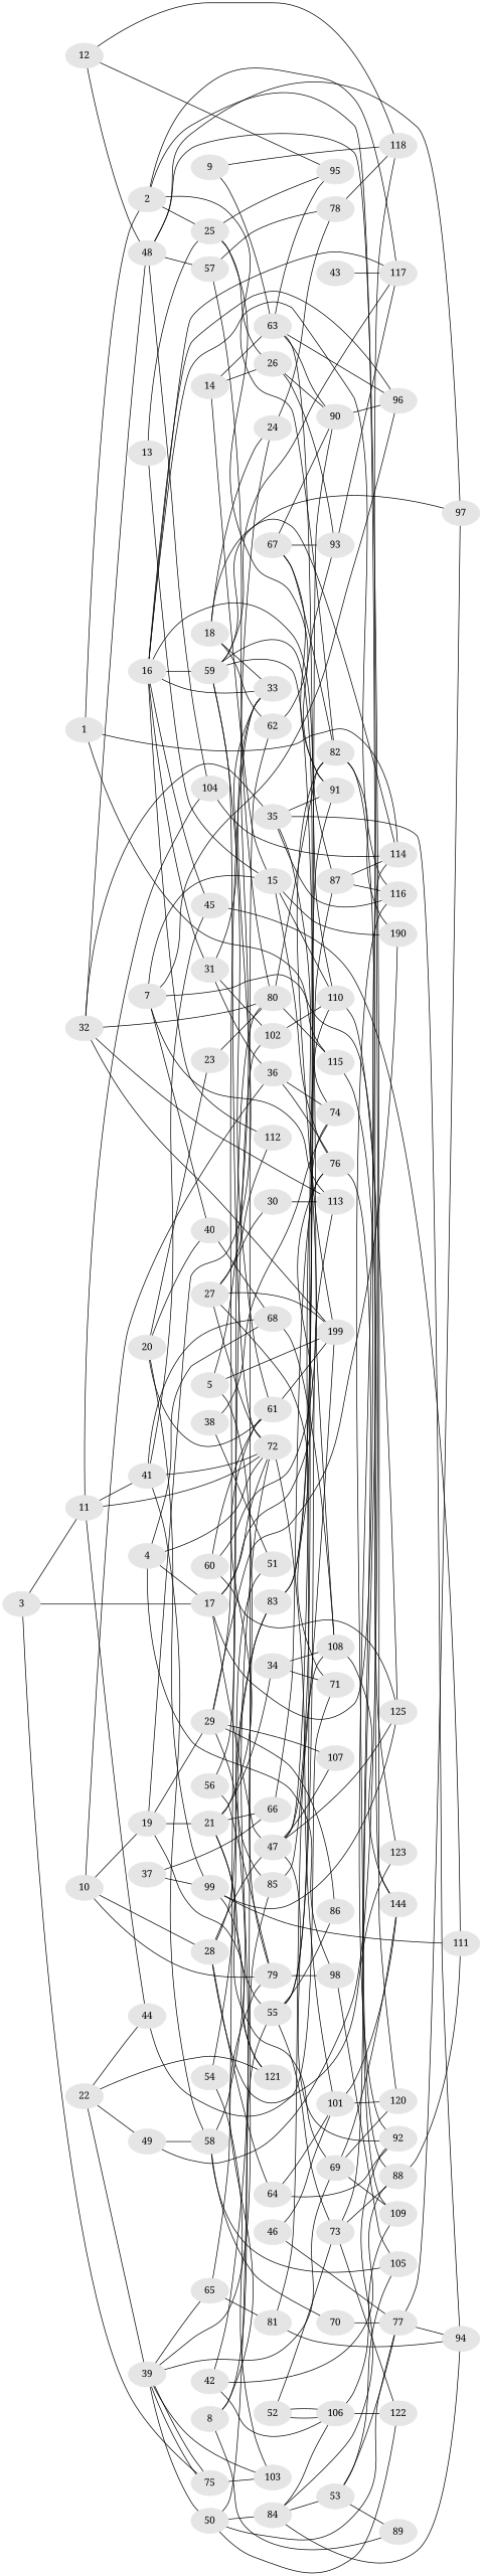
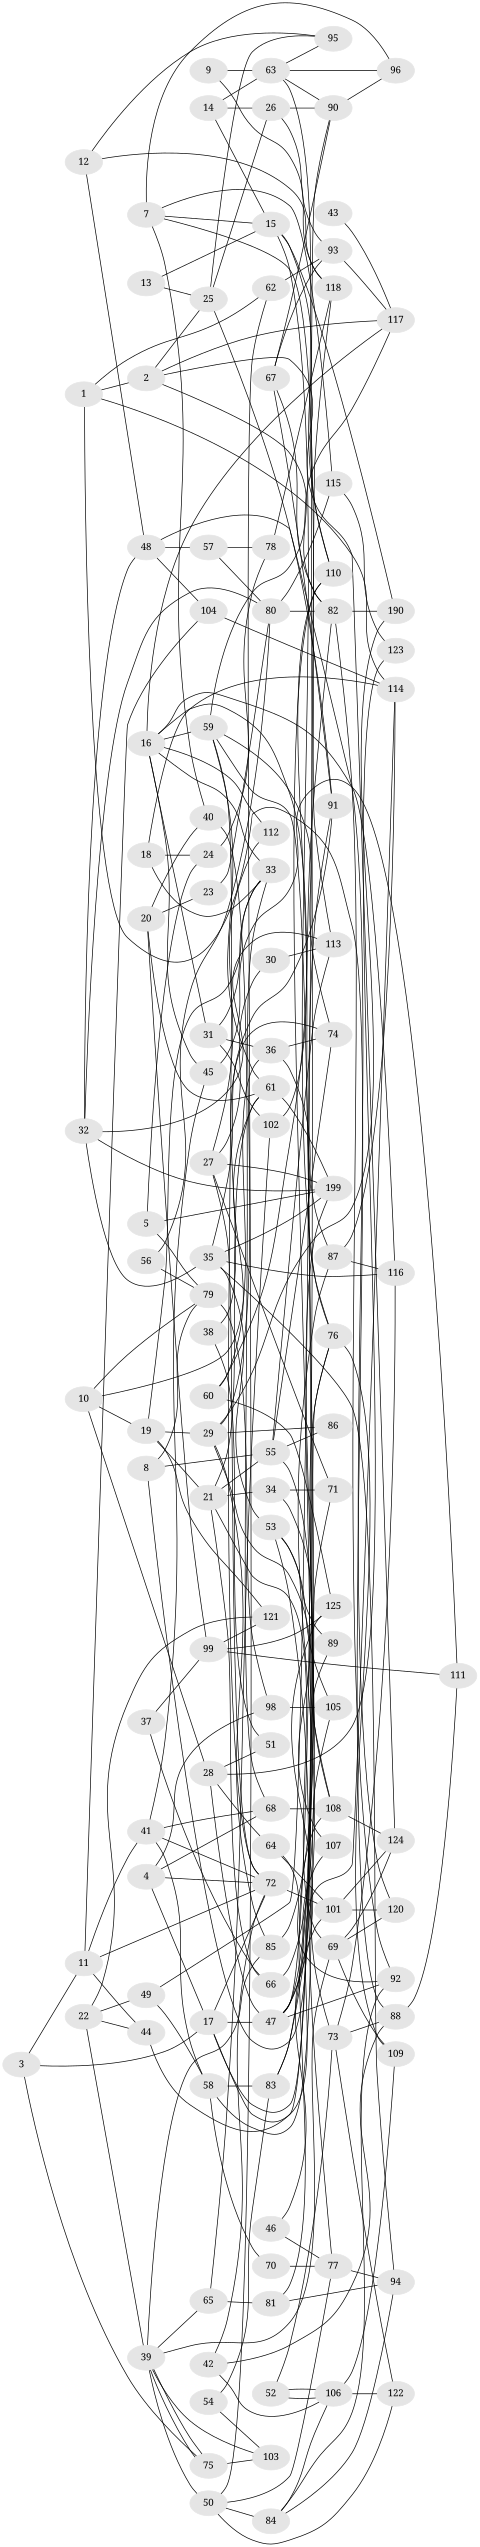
  graph {
    fontname="Noto Serif"
    rankdir=LR
    node [color=gray90 fontname="Noto Serif" style=filled]
    edge [fontname="Noto Serif"]
    1
    2
    62
    88
    114
    25
    82
    117
-   124 [label=144]
+   124
    93
    111
    95
    26
    91
    n15 [label=190]
    92
    3
    11
    17
    75
    72
    41
    44
    104
    76
    47
    43
    103
    4
    98
    68
    101
    105
    5
    24
    79
    n37 [label=199]
    78
    7
    15
    40
    96
    113
    115
    110
    123
    8
    55
    89
    86
    74
    73
    9
    63
    118
    90
    10
    19
    28
    36
    33
    21
    29
    121
    51
    64
    45
    58
    71
    12
    48
    57
-   97
    120
    13
    14
    109
    125
    16
    31
    59
    87
    112
    116
    102
    61
    108
    107
    18
    34
    66
    69
    85
    20
    23
    99
    80
    22
    39
    49
    50
    65
    27
    30
    32
    35
    53
    94
    77
    37
    38
    84
    122
    81
    83
    70
    42
    106
    46
    52
    54
    56
    60
    67
    1 -- 2
-   18 -- 62
+   1 -- 62
    1 -- 88
    1 -- 114
    2 -- 25
    2 -- 82
    2 -- 117
    2 -- 124
    62 -- 93
    88 -- 111
    25 -- 95
    25 -- 26
    25 -- 91
    82 -- n15
    82 -- 92
    93 -- 117
    26 -- 93
    26 -- 90
    3 -- 11
    3 -- 17
    3 -- 75
    11 -- 72
    11 -- 41
    11 -- 44
    11 -- 104
    17 -- 114
    17 -- 72
    17 -- 76
    17 -- 47
    75 -- 103
    72 -- 101
    41 -- 72
    41 -- 68
    41 -- 45
    41 -- 58
    44 -- 71
    104 -- 114
    76 -- 109
    47 -- 92
    47 -- 110
    47 -- 90
    47 -- 125
    47 -- 107
    43 -- 117
    4 -- 17
    4 -- 72
    4 -- 98
    4 -- 68
    98 -- 105
    68 -- 108
    101 -- 124
    101 -- 120
    5 -- 24
    5 -- 79
    5 -- n37
    24 -- 78
    79 -- 98
    78 -- 118
    7 -- 15
    7 -- 40
    7 -- 96
    7 -- 113
    7 -- 115
    15 -- n15
    15 -- 76
    15 -- 110
    40 -- 68
    115 -- 123
-   110 -- 125
    8 -- 79
    8 -- 55
    8 -- 89
    55 -- 113
    55 -- 86
    55 -- 74
    55 -- 73
    73 -- 88
    73 -- 116
    73 -- 122
    9 -- 63
    9 -- 118
    63 -- 95
    63 -- 96
    63 -- 110
    63 -- 90
    90 -- 96
    10 -- 79
    10 -- 19
    10 -- 28
    10 -- 36
    19 -- 33
    19 -- 21
    19 -- 29
    19 -- 121
    28 -- 47
    28 -- 123
    28 -- 51
    28 -- 64
    36 -- 76
    36 -- 74
    21 -- 55
    21 -- 61
    21 -- 34
    21 -- 66
    21 -- 69
    29 -- n15
    29 -- 86
    29 -- 33
    29 -- 107
    29 -- 85
    64 -- 92
    64 -- 101
    45 -- 111
    58 -- 105
    58 -- 83
    58 -- 70
    12 -- 95
    12 -- 118
    12 -- 48
    48 -- 104
    48 -- 57
-   48 -- 97
    48 -- 120
    57 -- 78
    57 -- 80
    13 -- 25
    13 -- 15
    14 -- 26
    14 -- 15
    14 -- 63
    16 -- 117
-   16 -- 96
    16 -- 33
    16 -- 45
    16 -- 31
    16 -- 59
    16 -- 87
    16 -- 112
    16 -- 116
    31 -- 36
    31 -- 33
    31 -- 102
    59 -- 117
    59 -- 72
    59 -- 74
-   59 -- 97
    59 -- 61
    59 -- 108
    87 -- 114
    87 -- 116
    102 -- 110
    61 -- n37
    108 -- 124
    18 -- 114
    18 -- 24
    18 -- 33
    34 -- 71
    34 -- 108
    66 -- 76
    69 -- 124
    69 -- 120
    69 -- 109
    85 -- n37
    20 -- 40
    20 -- 61
    20 -- 23
    20 -- 99
    23 -- 80
    99 -- 111
    99 -- 121
    99 -- 125
    80 -- 82
    80 -- 115
    22 -- 44
    22 -- 121
    22 -- 39
    22 -- 49
    39 -- 75
    39 -- 75
    39 -- 103
    39 -- 69
    39 -- 85
    39 -- 50
    39 -- 65
    49 -- 118
    49 -- 58
    50 -- 62
    50 -- 77
    50 -- 84
    50 -- 122
    65 -- 102
    65 -- 81
    27 -- 72
    27 -- n37
    27 -- 71
    27 -- 112
    27 -- 30
    30 -- 113
    32 -- n37
    32 -- 113
    32 -- 48
    32 -- 80
    32 -- 35
    35 -- 91
    35 -- n37
    35 -- 116
-   84 -- 53
+   35 -- 53
    35 -- 94
    53 -- 105
    53 -- 89
    53 -- 77
-   77 -- 97
    77 -- 94
    37 -- 66
    37 -- 99
    38 -- 74
    38 -- 51
    84 -- 92
    84 -- 94
    84 -- 106
    81 -- 108
    81 -- 94
    83 -- 91
    83 -- 87
    70 -- 77
    42 -- 88
    42 -- 72
    42 -- 106
    106 -- 109
    106 -- 122
    46 -- 101
    46 -- 77
    52 -- 73
    52 -- 106
    52 -- 106
    54 -- 103
    54 -- 83
    56 -- 79
    56 -- 80
    60 -- 82
    60 -- 125
    60 -- 61
    67 -- 82
    67 -- 93
    67 -- 91
    67 -- 90
  }
